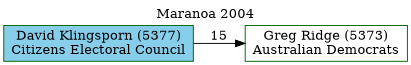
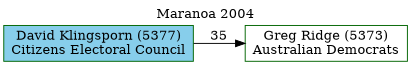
  digraph {
    label="Maranoa 2004"
    labelloc=t
    mclimit=10
    rankdir=LR
    node [shape=box style=filled color=darkgreen]
    n1 [label="Greg Ridge (5373)\nAustralian Democrats" fillcolor=white]
    n2 [label="David Klingsporn (5377)\nCitizens Electoral Council" fillcolor=skyblue]
-   n2 -> n1 [label=15 style=solid]
+   n2 -> n1 [label=35 style=solid]
  }
